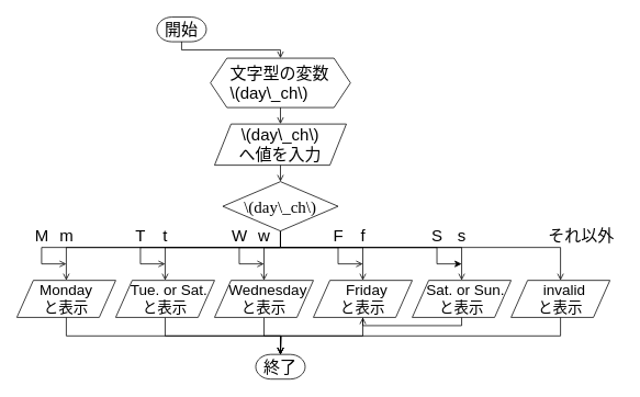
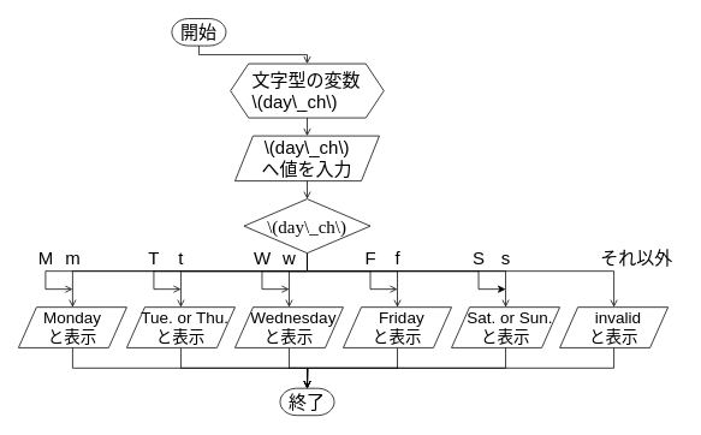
  <mxCell id="0" />
  <mxCell id="1" parent="0" />
  <mxCell id="2" style="edgeStyle=orthogonalEdgeStyle;html=1;exitX=0.5;exitY=1;exitDx=0;exitDy=0;exitPerimeter=0;entryX=0.5;entryY=0;entryDx=0;entryDy=0;rounded=0;endArrow=open;endFill=0;" edge="1" parent="1" source="3" target="5"><mxGeometry relative="1" as="geometry" /></mxCell>
  <mxCell id="3" value="開始" style="strokeWidth=1;html=1;shape=mxgraph.flowchart.terminator;whiteSpace=wrap;fontFamily=Lucida Console;fontSize=20;" vertex="1" parent="1"><mxGeometry x="190" y="20" width="60" height="30" as="geometry" /></mxCell>
  <mxCell id="4" style="edgeStyle=orthogonalEdgeStyle;html=1;exitX=0.5;exitY=1;exitDx=0;exitDy=0;entryX=0.5;entryY=0;entryDx=0;entryDy=0;rounded=0;endArrow=open;endFill=0;" edge="1" parent="1" source="5" target="18"><mxGeometry relative="1" as="geometry" /></mxCell>
  <mxCell id="5" value="&amp;nbsp; &amp;nbsp; 文字型の変数&lt;div&gt;&amp;nbsp; &amp;nbsp; \(day\_ch\)&lt;/div&gt;" style="shape=hexagon;perimeter=hexagonPerimeter2;whiteSpace=wrap;html=1;fixedSize=1;fontSize=20;align=left;" vertex="1" parent="1"><mxGeometry x="255" y="70" width="170" height="60" as="geometry" /></mxCell>
  <mxCell id="6" style="edgeStyle=orthogonalEdgeStyle;html=1;exitX=0.5;exitY=1;exitDx=0;exitDy=0;exitPerimeter=0;rounded=0;endArrow=open;endFill=0;entryX=0.5;entryY=0;entryDx=0;entryDy=0;" edge="1" parent="1" source="17" target="21"><mxGeometry relative="1" as="geometry"><mxPoint x="30" y="280" as="targetPoint" /><Array as="points"><mxPoint x="340" y="300" /><mxPoint x="80" y="300" /></Array></mxGeometry></mxCell>
  <mxCell id="7" style="edgeStyle=orthogonalEdgeStyle;html=1;exitX=0.5;exitY=1;exitDx=0;exitDy=0;exitPerimeter=0;entryX=0.5;entryY=0;entryDx=0;entryDy=0;rounded=0;endArrow=open;endFill=0;" edge="1" parent="1" source="17" target="20"><mxGeometry relative="1" as="geometry"><Array as="points"><mxPoint x="340" y="300" /><mxPoint x="200" y="300" /></Array></mxGeometry></mxCell>
  <mxCell id="8" style="edgeStyle=orthogonalEdgeStyle;html=1;exitX=0.5;exitY=1;exitDx=0;exitDy=0;exitPerimeter=0;entryX=0.5;entryY=0;entryDx=0;entryDy=0;rounded=0;endArrow=open;endFill=0;" edge="1" parent="1" source="17" target="23"><mxGeometry relative="1" as="geometry"><Array as="points"><mxPoint x="340" y="300" /><mxPoint x="320" y="300" /></Array></mxGeometry></mxCell>
  <mxCell id="9" style="edgeStyle=orthogonalEdgeStyle;html=1;exitX=0.5;exitY=1;exitDx=0;exitDy=0;exitPerimeter=0;entryX=0.5;entryY=0;entryDx=0;entryDy=0;rounded=0;endArrow=open;endFill=0;" edge="1" parent="1" source="17" target="25"><mxGeometry relative="1" as="geometry"><Array as="points"><mxPoint x="340" y="300" /><mxPoint x="440" y="300" /></Array></mxGeometry></mxCell>
  <mxCell id="10" style="edgeStyle=orthogonalEdgeStyle;html=1;exitX=0.5;exitY=1;exitDx=0;exitDy=0;exitPerimeter=0;entryX=0.5;entryY=0;entryDx=0;entryDy=0;rounded=0;endArrow=open;endFill=0;" edge="1" parent="1" source="17" target="27"><mxGeometry relative="1" as="geometry"><Array as="points"><mxPoint x="340" y="300" /><mxPoint x="560" y="300" /></Array></mxGeometry></mxCell>
  <mxCell id="11" style="edgeStyle=orthogonalEdgeStyle;html=1;exitX=0.5;exitY=1;exitDx=0;exitDy=0;exitPerimeter=0;entryX=0.5;entryY=0;entryDx=0;entryDy=0;rounded=0;endArrow=open;endFill=0;" edge="1" parent="1" source="17" target="28"><mxGeometry relative="1" as="geometry"><Array as="points"><mxPoint x="340" y="300" /><mxPoint x="680" y="300" /></Array></mxGeometry></mxCell>
  <mxCell id="12" style="edgeStyle=orthogonalEdgeStyle;html=1;exitX=0.5;exitY=1;exitDx=0;exitDy=0;exitPerimeter=0;rounded=0;curved=0;endArrow=open;endFill=0;" edge="1" parent="1" source="17"><mxGeometry relative="1" as="geometry"><mxPoint x="80" y="320" as="targetPoint" /><Array as="points"><mxPoint x="340" y="300" /><mxPoint x="50" y="300" /><mxPoint x="50" y="320" /><mxPoint x="80" y="320" /></Array></mxGeometry></mxCell>
  <mxCell id="13" style="edgeStyle=orthogonalEdgeStyle;html=1;exitX=0.5;exitY=1;exitDx=0;exitDy=0;exitPerimeter=0;rounded=0;curved=0;endArrow=open;endFill=0;" edge="1" parent="1" source="17"><mxGeometry relative="1" as="geometry"><mxPoint x="200" y="320" as="targetPoint" /><Array as="points"><mxPoint x="340" y="300" /><mxPoint x="170" y="300" /><mxPoint x="170" y="320" /></Array></mxGeometry></mxCell>
  <mxCell id="14" style="edgeStyle=orthogonalEdgeStyle;html=1;exitX=0.5;exitY=1;exitDx=0;exitDy=0;exitPerimeter=0;rounded=0;curved=0;endArrow=open;endFill=0;" edge="1" parent="1" source="17"><mxGeometry relative="1" as="geometry"><mxPoint x="320" y="320" as="targetPoint" /><Array as="points"><mxPoint x="340" y="300" /><mxPoint x="290" y="300" /><mxPoint x="290" y="320" /></Array></mxGeometry></mxCell>
  <mxCell id="15" style="edgeStyle=orthogonalEdgeStyle;html=1;exitX=0.5;exitY=1;exitDx=0;exitDy=0;exitPerimeter=0;strokeColor=default;rounded=0;endArrow=open;endFill=0;" edge="1" parent="1" source="17"><mxGeometry relative="1" as="geometry"><mxPoint x="440" y="320" as="targetPoint" /><Array as="points"><mxPoint x="340" y="300" /><mxPoint x="410" y="300" /><mxPoint x="410" y="320" /></Array></mxGeometry></mxCell>
  <mxCell id="16" style="edgeStyle=orthogonalEdgeStyle;html=1;exitX=0.5;exitY=1;exitDx=0;exitDy=0;exitPerimeter=0;rounded=0;" edge="1" parent="1" source="17"><mxGeometry relative="1" as="geometry"><mxPoint x="560" y="320" as="targetPoint" /><Array as="points"><mxPoint x="340" y="300" /><mxPoint x="530" y="300" /><mxPoint x="530" y="320" /></Array></mxGeometry></mxCell>
  <mxCell id="17" value="\(day\_ch\)" style="strokeWidth=1;html=1;shape=mxgraph.flowchart.decision;whiteSpace=wrap;fontSize=20;fontFamily=Lucida Console;" vertex="1" parent="1"><mxGeometry x="270" y="220" width="140" height="60" as="geometry" /></mxCell>
  <mxCell id="18" value="\(day\_ch\)&lt;div&gt;へ&lt;span style=&quot;background-color: transparent;&quot;&gt;値を入力&lt;/span&gt;&lt;/div&gt;" style="shape=parallelogram;perimeter=parallelogramPerimeter;whiteSpace=wrap;html=1;fixedSize=1;fontSize=20;size=20;" vertex="1" parent="1"><mxGeometry x="260" y="150" width="160" height="50" as="geometry" /></mxCell>
  <mxCell id="19" style="edgeStyle=orthogonalEdgeStyle;html=1;exitX=0.5;exitY=1;exitDx=0;exitDy=0;rounded=0;curved=0;endArrow=open;endFill=0;" edge="1" parent="1" source="20"><mxGeometry relative="1" as="geometry"><mxPoint x="340" y="430" as="targetPoint" /></mxGeometry></mxCell>
- <mxCell id="20" value="&amp;nbsp; Tue. or Sat.&lt;br&gt;と表示" style="shape=parallelogram;perimeter=parallelogramPerimeter;whiteSpace=wrap;html=1;fixedSize=1;fontSize=18;fontFamily=Helvetica;size=20;" vertex="1" parent="1"><mxGeometry y="340" width="120" height="45" as="geometry" x="140" /></mxCell>
+ <mxCell id="20" value="&amp;nbsp; Tue. or Thu.&lt;br&gt;と表示" style="shape=parallelogram;perimeter=parallelogramPerimeter;whiteSpace=wrap;html=1;fixedSize=1;fontSize=18;fontFamily=Helvetica;size=20;" vertex="1" parent="1"><mxGeometry y="340" width="120" height="45" as="geometry" x="140" /></mxCell>
  <mxCell id="21" value="Monday&lt;div&gt;と表示&lt;/div&gt;" style="shape=parallelogram;perimeter=parallelogramPerimeter;whiteSpace=wrap;html=1;fixedSize=1;fontSize=18;fontFamily=Helvetica;size=20;" vertex="1" parent="1"><mxGeometry x="20" y="340" width="120" height="45" as="geometry" /></mxCell>
  <mxCell id="22" style="edgeStyle=orthogonalEdgeStyle;html=1;exitX=0.5;exitY=1;exitDx=0;exitDy=0;rounded=0;curved=0;endArrow=open;endFill=0;" edge="1" parent="1" source="23"><mxGeometry relative="1" as="geometry"><mxPoint x="340" y="430" as="targetPoint" /></mxGeometry></mxCell>
  <mxCell id="23" value="&amp;nbsp; Wednesday&lt;div&gt;と表示&lt;/div&gt;" style="shape=parallelogram;perimeter=parallelogramPerimeter;whiteSpace=wrap;html=1;fixedSize=1;fontSize=18;fontFamily=Helvetica;size=20;" vertex="1" parent="1"><mxGeometry x="260" y="340" width="120" height="45" as="geometry" /></mxCell>
  <mxCell id="24" style="edgeStyle=orthogonalEdgeStyle;html=1;exitX=0.5;exitY=1;exitDx=0;exitDy=0;rounded=0;curved=0;endArrow=open;endFill=0;" edge="1" parent="1" source="25"><mxGeometry relative="1" as="geometry"><mxPoint x="340" y="430" as="targetPoint" /></mxGeometry></mxCell>
  <mxCell id="25" value="&amp;nbsp; Friday&lt;div&gt;と表示&lt;/div&gt;" style="shape=parallelogram;perimeter=parallelogramPerimeter;whiteSpace=wrap;html=1;fixedSize=1;fontSize=18;fontFamily=Helvetica;size=20;" vertex="1" parent="1"><mxGeometry x="380" y="340" width="120" height="45" as="geometry" /></mxCell>
  <mxCell id="26" value="終了" style="strokeWidth=1;html=1;shape=mxgraph.flowchart.terminator;whiteSpace=wrap;fontFamily=Lucida Console;fontSize=20;" vertex="1" parent="1"><mxGeometry x="310" y="430" width="60" height="30" as="geometry" /></mxCell>
  <mxCell id="27" value="&amp;nbsp; Sat. or Sun.&lt;div&gt;と表示&lt;/div&gt;" style="shape=parallelogram;perimeter=parallelogramPerimeter;whiteSpace=wrap;html=1;fixedSize=1;fontSize=18;fontFamily=Helvetica;size=20;" vertex="1" parent="1"><mxGeometry x="500" y="340" width="120" height="45" as="geometry" /></mxCell>
  <mxCell id="28" value="&amp;nbsp; invalid&lt;div&gt;&lt;span style=&quot;background-color: transparent;&quot;&gt;と表示&lt;/span&gt;&lt;/div&gt;" style="shape=parallelogram;perimeter=parallelogramPerimeter;whiteSpace=wrap;html=1;fixedSize=1;fontSize=18;fontFamily=Helvetica;size=20;" vertex="1" parent="1"><mxGeometry x="620" y="340" width="120" height="45" as="geometry" /></mxCell>
  <mxCell id="29" value="M" style="text;html=1;align=center;verticalAlign=middle;resizable=0;points=[];autosize=1;strokeColor=none;fillColor=none;fontSize=20;" vertex="1" parent="1"><mxGeometry x="30" y="265" width="40" height="40" as="geometry" /></mxCell>
  <mxCell id="30" value="T" style="text;html=1;align=center;verticalAlign=middle;resizable=0;points=[];autosize=1;strokeColor=none;fillColor=none;fontSize=20;" vertex="1" parent="1"><mxGeometry x="150" y="265" width="40" height="40" as="geometry" /></mxCell>
  <mxCell id="31" value="W" style="text;html=1;align=center;verticalAlign=middle;resizable=0;points=[];autosize=1;strokeColor=none;fillColor=none;fontSize=20;" vertex="1" parent="1"><mxGeometry x="270" y="265" width="40" height="40" as="geometry" /></mxCell>
  <mxCell id="32" value="F" style="text;html=1;align=center;verticalAlign=middle;resizable=0;points=[];autosize=1;strokeColor=none;fillColor=none;fontSize=20;" vertex="1" parent="1"><mxGeometry x="390" y="265" width="40" height="40" as="geometry" /></mxCell>
  <mxCell id="33" value="S" style="text;html=1;align=center;verticalAlign=middle;resizable=0;points=[];autosize=1;strokeColor=none;fillColor=none;fontSize=20;" vertex="1" parent="1"><mxGeometry x="510" y="265" width="40" height="40" as="geometry" /></mxCell>
  <mxCell id="34" value="それ&lt;span style=&quot;background-color: transparent;&quot;&gt;以外&lt;/span&gt;" style="text;html=1;align=center;verticalAlign=middle;resizable=0;points=[];autosize=1;strokeColor=none;fillColor=none;fontSize=20;" vertex="1" parent="1"><mxGeometry x="655" y="265" width="100" height="40" as="geometry" /></mxCell>
  <mxCell id="35" style="edgeStyle=orthogonalEdgeStyle;html=1;exitX=0.5;exitY=1;exitDx=0;exitDy=0;entryX=0.5;entryY=0;entryDx=0;entryDy=0;entryPerimeter=0;rounded=0;endArrow=open;endFill=0;" edge="1" parent="1" source="18" target="17"><mxGeometry relative="1" as="geometry" /></mxCell>
  <mxCell id="36" style="edgeStyle=orthogonalEdgeStyle;html=1;exitX=0.5;exitY=1;exitDx=0;exitDy=0;entryX=0.5;entryY=0;entryDx=0;entryDy=0;entryPerimeter=0;rounded=0;curved=0;endArrow=open;endFill=0;" edge="1" parent="1" source="21" target="26"><mxGeometry relative="1" as="geometry" /></mxCell>
- <mxCell id="37" style="edgeStyle=orthogonalEdgeStyle;html=1;exitX=0.5;exitY=1;exitDx=0;exitDy=0;rounded=0;curved=0;endArrow=open;endFill=0;" edge="1" parent="1" source="27" target="25"><mxGeometry relative="1" as="geometry" /></mxCell>
+ <mxCell id="37" style="edgeStyle=orthogonalEdgeStyle;html=1;exitX=0.5;exitY=1;exitDx=0;exitDy=0;entryX=0.5;entryY=0;entryDx=0;entryDy=0;entryPerimeter=0;rounded=0;curved=0;endArrow=open;endFill=0;" edge="1" parent="1" source="27" target="26"><mxGeometry relative="1" as="geometry" /></mxCell>
  <mxCell id="38" style="edgeStyle=orthogonalEdgeStyle;html=1;exitX=0.5;exitY=1;exitDx=0;exitDy=0;entryX=0.5;entryY=0;entryDx=0;entryDy=0;entryPerimeter=0;rounded=0;curved=0;endArrow=open;endFill=0;" edge="1" parent="1" source="28" target="26"><mxGeometry relative="1" as="geometry" /></mxCell>
  <mxCell id="39" value="m" style="text;html=1;align=center;verticalAlign=middle;resizable=0;points=[];autosize=1;strokeColor=none;fillColor=none;fontSize=20;" vertex="1" parent="1"><mxGeometry x="60" y="265" width="40" height="40" as="geometry" /></mxCell>
  <mxCell id="40" value="t" style="text;html=1;align=center;verticalAlign=middle;resizable=0;points=[];autosize=1;strokeColor=none;fillColor=none;fontSize=20;" vertex="1" parent="1"><mxGeometry x="185" y="265" width="30" height="40" as="geometry" /></mxCell>
  <mxCell id="41" value="w" style="text;html=1;align=center;verticalAlign=middle;resizable=0;points=[];autosize=1;strokeColor=none;fillColor=none;fontSize=20;" vertex="1" parent="1"><mxGeometry x="300" y="265" width="40" height="40" as="geometry" /></mxCell>
  <mxCell id="42" value="f" style="text;html=1;align=center;verticalAlign=middle;resizable=0;points=[];autosize=1;strokeColor=none;fillColor=none;fontSize=20;" vertex="1" parent="1"><mxGeometry x="425" y="265" width="30" height="40" as="geometry" /></mxCell>
  <mxCell id="43" value="s" style="text;html=1;align=center;verticalAlign=middle;resizable=0;points=[];autosize=1;strokeColor=none;fillColor=none;fontSize=20;" vertex="1" parent="1"><mxGeometry x="545" y="265" width="30" height="40" as="geometry" /></mxCell>
